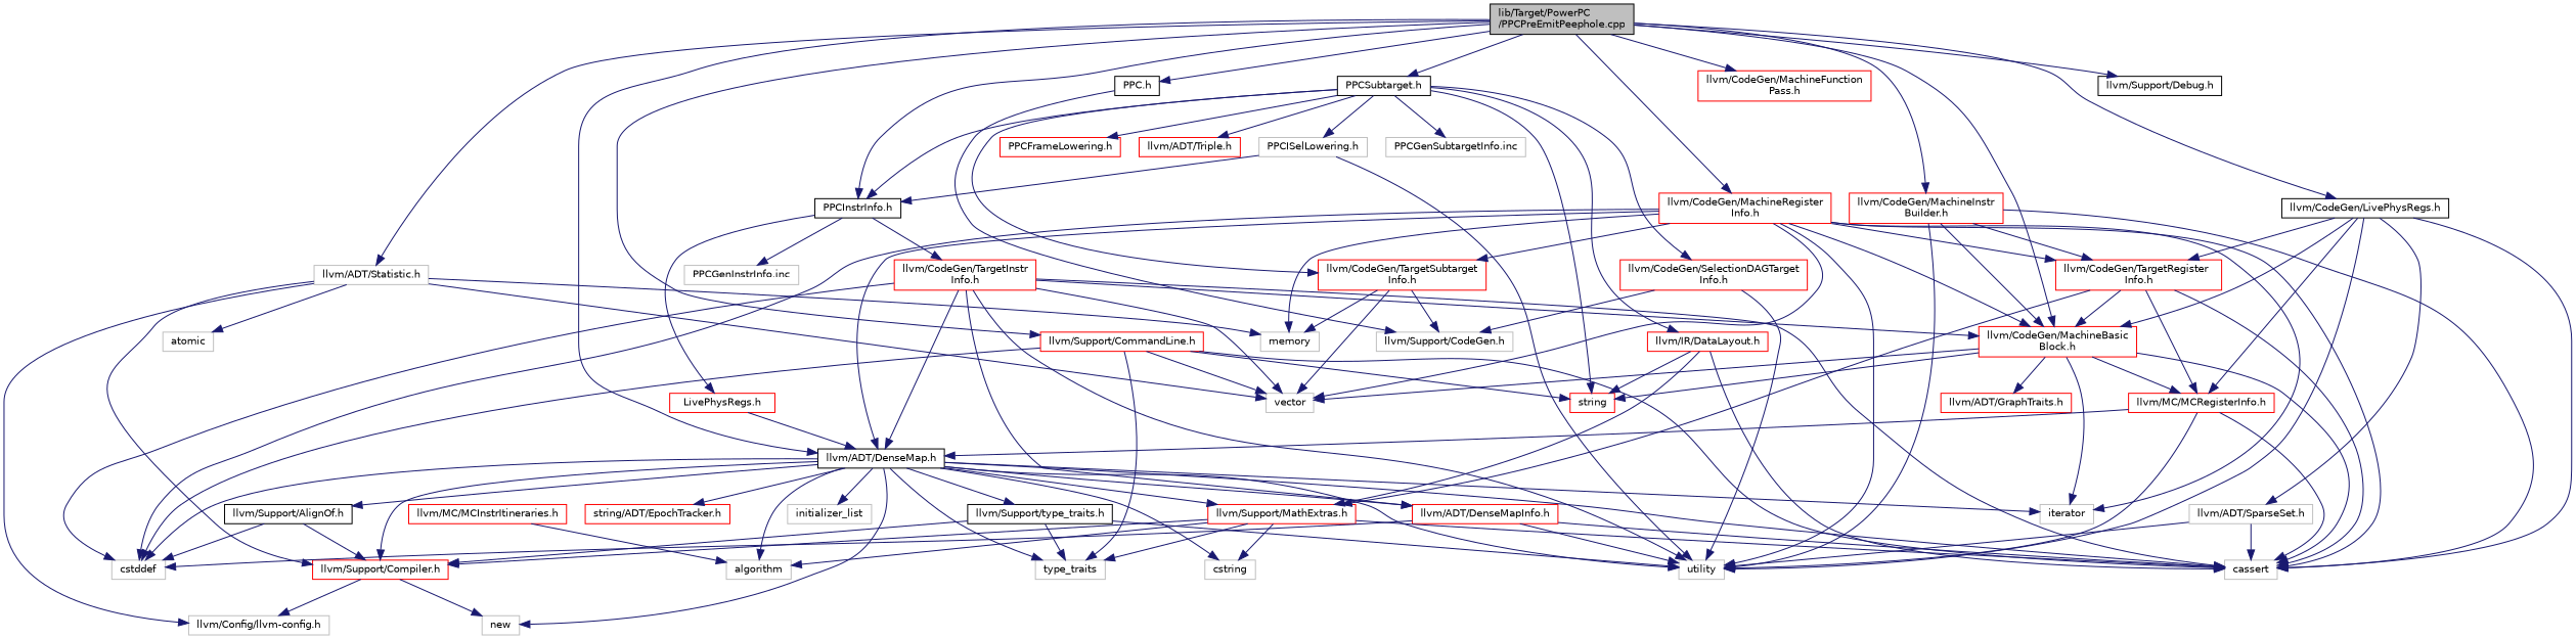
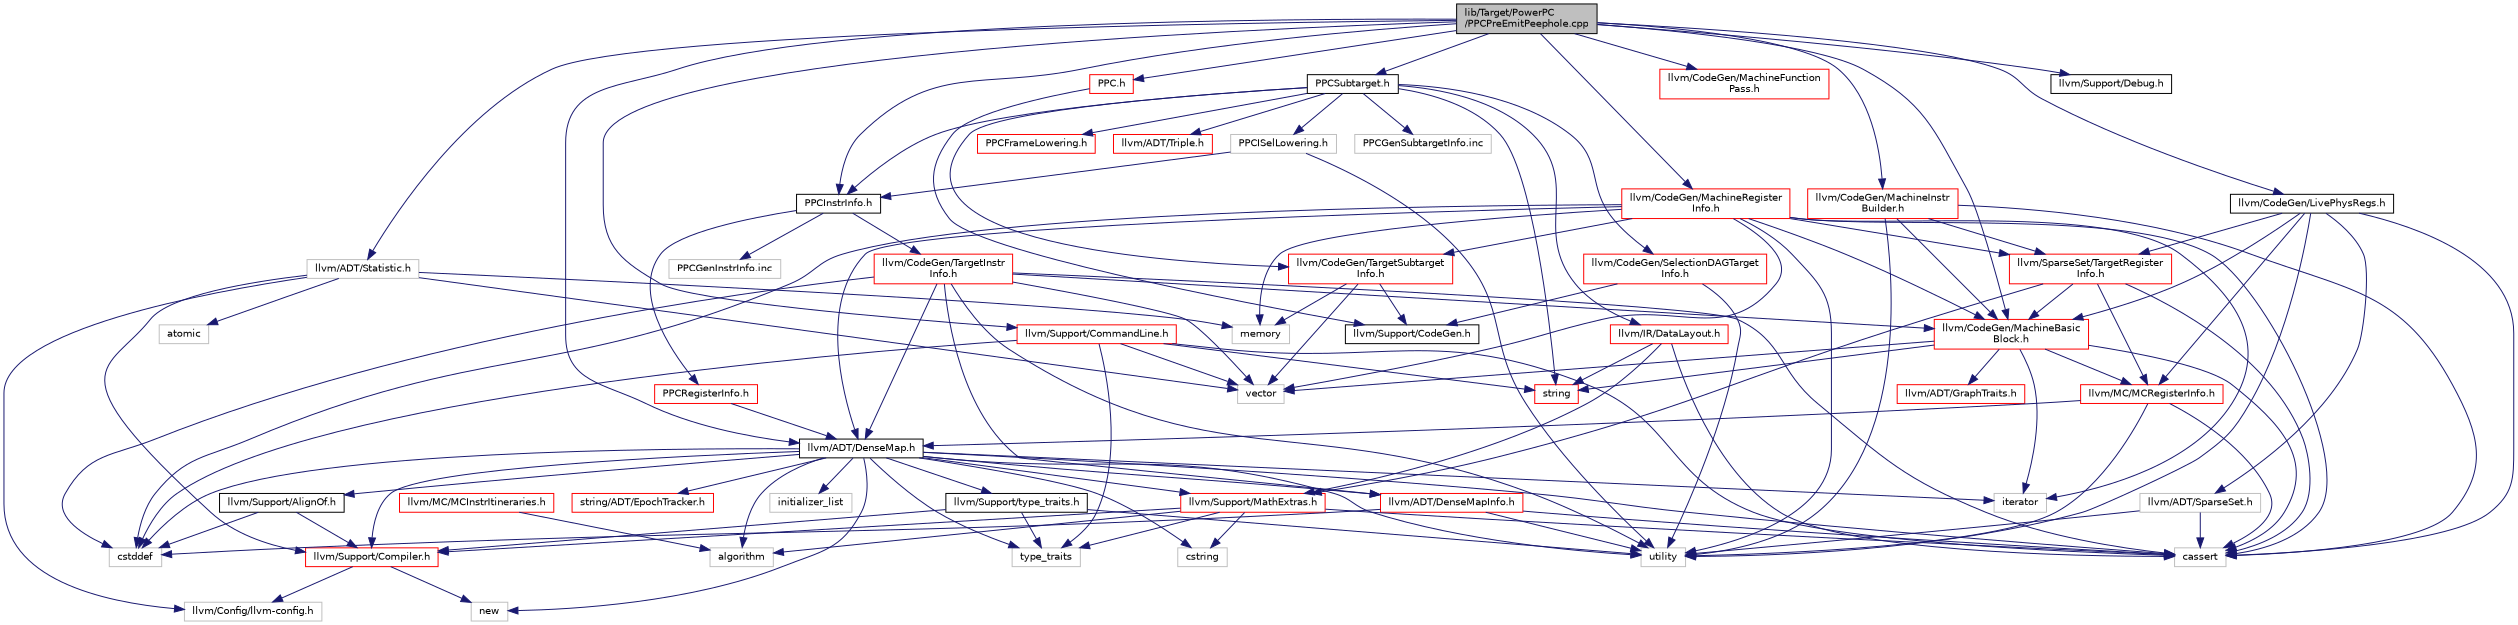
  digraph {
    node [color=red fontname=Helvetica fontsize=10 shape=box]
    edge [color=midnightblue fontname=Helvetica fontsize=10 labelfontname=Helvetica labelfontsize=10 style=solid]
    n1 [color=black fillcolor=grey75 fontcolor=black height=0.2 label="lib/Target/PowerPC\l/PPCPreEmitPeephole.cpp" style=filled width=0.4]
-   n2 [color=black height=0.2 label="PPC.h" width=0.4]
+   n2 [height=0.2 label="PPC.h" width=0.4]
    n3 [color=black height=0.2 label="PPCInstrInfo.h" width=0.4]
    n4 [color=black height=0.2 label="llvm/ADT/DenseMap.h" width=0.4]
    n5 [height=0.2 label="llvm/CodeGen/MachineBasic\lBlock.h" width=0.4]
    n6 [color=black height=0.2 label="PPCSubtarget.h" width=0.4]
    n7 [color=grey75 height=0.2 label="llvm/ADT/Statistic.h" width=0.4]
    n8 [color=black height=0.2 label="llvm/CodeGen/LivePhysRegs.h" width=0.4]
    n9 [height=0.2 label="llvm/CodeGen/MachineFunction\lPass.h" width=0.4]
    n10 [height=0.2 label="llvm/CodeGen/MachineInstr\lBuilder.h" width=0.4]
    n11 [height=0.2 label="llvm/CodeGen/MachineRegister\lInfo.h" width=0.4]
    n12 [height=0.2 label="llvm/Support/CommandLine.h" width=0.4]
    n13 [color=black height=0.2 label="llvm/Support/Debug.h" width=0.4]
-   n14 [color=grey75 height=0.2 label="llvm/Support/CodeGen.h" width=0.4]
-   n15 [height=0.2 label="LivePhysRegs.h" width=0.4]
+   n14 [color=black height=0.2 label="llvm/Support/CodeGen.h" width=0.4]
+   n15 [height=0.2 label="PPCRegisterInfo.h" width=0.4]
    n16 [height=0.2 label="llvm/CodeGen/TargetInstr\lInfo.h" width=0.4]
    n17 [color=grey75 height=0.2 label="PPCGenInstrInfo.inc" width=0.4]
    n18 [height=0.2 label="llvm/ADT/DenseMapInfo.h" width=0.4]
    n19 [color=grey75 height=0.2 label=cassert width=0.4]
    n20 [color=grey75 height=0.2 label=cstddef width=0.4]
    n21 [color=grey75 height=0.2 label=utility width=0.4]
    n22 [height=0.2 label="string/ADT/EpochTracker.h" width=0.4]
    n23 [color=black height=0.2 label="llvm/Support/AlignOf.h" width=0.4]
    n24 [height=0.2 label="llvm/Support/Compiler.h" width=0.4]
    n25 [color=grey75 height=0.2 label=new width=0.4]
    n26 [height=0.2 label="llvm/Support/MathExtras.h" width=0.4]
    n27 [color=grey75 height=0.2 label=algorithm width=0.4]
    n28 [color=grey75 height=0.2 label=cstring width=0.4]
    n29 [color=grey75 height=0.2 label=type_traits width=0.4]
    n30 [color=black height=0.2 label="llvm/Support/type_traits.h" width=0.4]
    n31 [color=grey75 height=0.2 label=initializer_list width=0.4]
    n32 [color=grey75 height=0.2 label=iterator width=0.4]
    n33 [color=grey75 height=0.2 label=vector width=0.4]
    n34 [height=0.2 label="llvm/ADT/GraphTraits.h" width=0.4]
    n35 [height=0.2 label="llvm/MC/MCRegisterInfo.h" width=0.4]
    n36 [height=0.2 label=string width=0.4]
    n37 [height=0.2 label="PPCFrameLowering.h" width=0.4]
    n38 [color=grey75 height=0.2 label="PPCISelLowering.h" width=0.4]
    n39 [height=0.2 label="llvm/ADT/Triple.h" width=0.4]
    n40 [height=0.2 label="llvm/CodeGen/SelectionDAGTarget\lInfo.h" width=0.4]
    n41 [height=0.2 label="llvm/CodeGen/TargetSubtarget\lInfo.h" width=0.4]
    n42 [height=0.2 label="llvm/IR/DataLayout.h" width=0.4]
    n43 [color=grey75 height=0.2 label="PPCGenSubtargetInfo.inc" width=0.4]
    n44 [color=grey75 height=0.2 label="llvm/Config/llvm-config.h" width=0.4]
    n45 [color=grey75 height=0.2 label=memory width=0.4]
    n46 [color=grey75 height=0.2 label=atomic width=0.4]
    n47 [color=grey75 height=0.2 label="llvm/ADT/SparseSet.h" width=0.4]
-   n48 [height=0.2 label="llvm/CodeGen/TargetRegister\lInfo.h" width=0.4]
+   n48 [height=0.2 label="llvm/SparseSet/TargetRegister\lInfo.h" width=0.4]
    n49 [height=0.2 label="llvm/MC/MCInstrItineraries.h" width=0.4]
    n1 -> n2
    n1 -> n3
    n1 -> n4
    n1 -> n5
    n1 -> n6
    n1 -> n7
    n1 -> n8
    n1 -> n9
    n1 -> n10
    n1 -> n11
    n1 -> n12
    n1 -> n13
    n2 -> n14
    n3 -> n15
    n3 -> n16
    n3 -> n17
    n4 -> n18
    n4 -> n19
    n4 -> n20
    n4 -> n21
    n4 -> n22
    n4 -> n23
    n4 -> n24
    n4 -> n25
    n4 -> n26
    n4 -> n27
    n4 -> n28
    n4 -> n29
    n4 -> n30
    n4 -> n31
    n4 -> n32
    n5 -> n19
    n5 -> n32
    n5 -> n33
    n5 -> n34
    n5 -> n35
    n5 -> n36
    n6 -> n3
    n6 -> n36
    n6 -> n37
    n6 -> n38
    n6 -> n39
    n6 -> n40
    n6 -> n41
    n6 -> n42
    n6 -> n43
    n7 -> n24
    n7 -> n33
    n7 -> n44
    n7 -> n45
    n7 -> n46
    n8 -> n5
    n8 -> n19
    n8 -> n21
    n8 -> n35
    n8 -> n47
    n8 -> n48
    n10 -> n5
    n10 -> n19
    n10 -> n21
    n10 -> n48
    n11 -> n4
    n11 -> n5
    n11 -> n19
    n11 -> n20
    n11 -> n21
    n11 -> n32
    n11 -> n33
    n11 -> n41
    n11 -> n45
    n11 -> n48
    n12 -> n19
    n12 -> n20
    n12 -> n29
    n12 -> n33
    n12 -> n36
    n15 -> n4
    n16 -> n4
    n16 -> n5
    n16 -> n18
    n16 -> n19
    n16 -> n20
    n16 -> n21
    n16 -> n33
    n18 -> n19
    n18 -> n20
    n18 -> n21
    n23 -> n20
    n23 -> n24
    n24 -> n25
    n24 -> n44
    n26 -> n19
    n26 -> n24
    n26 -> n27
    n26 -> n28
    n26 -> n29
    n30 -> n21
    n30 -> n24
    n30 -> n29
    n35 -> n4
    n35 -> n19
    n35 -> n21
    n38 -> n3
    n38 -> n21
    n40 -> n14
    n40 -> n21
    n41 -> n14
    n41 -> n33
    n41 -> n45
    n42 -> n19
    n42 -> n26
    n42 -> n36
    n47 -> n19
    n47 -> n21
    n48 -> n5
    n48 -> n19
    n48 -> n26
    n48 -> n35
    n49 -> n27
  }
